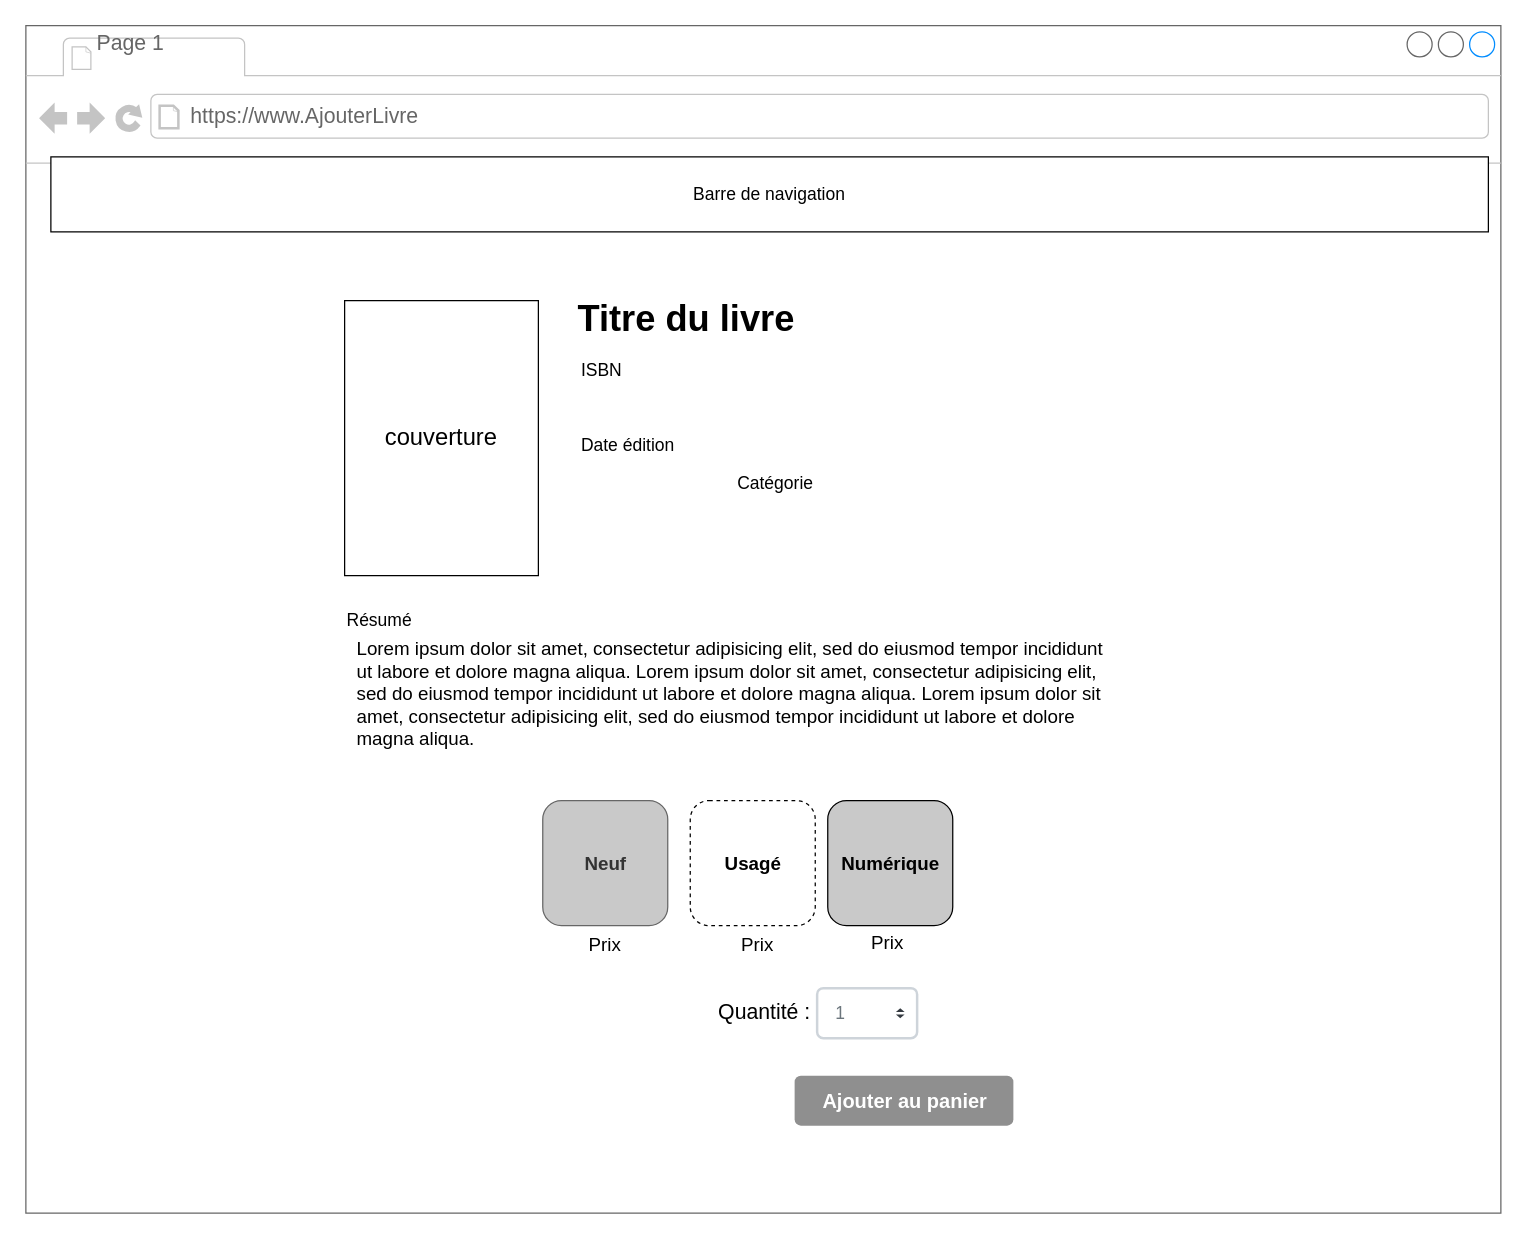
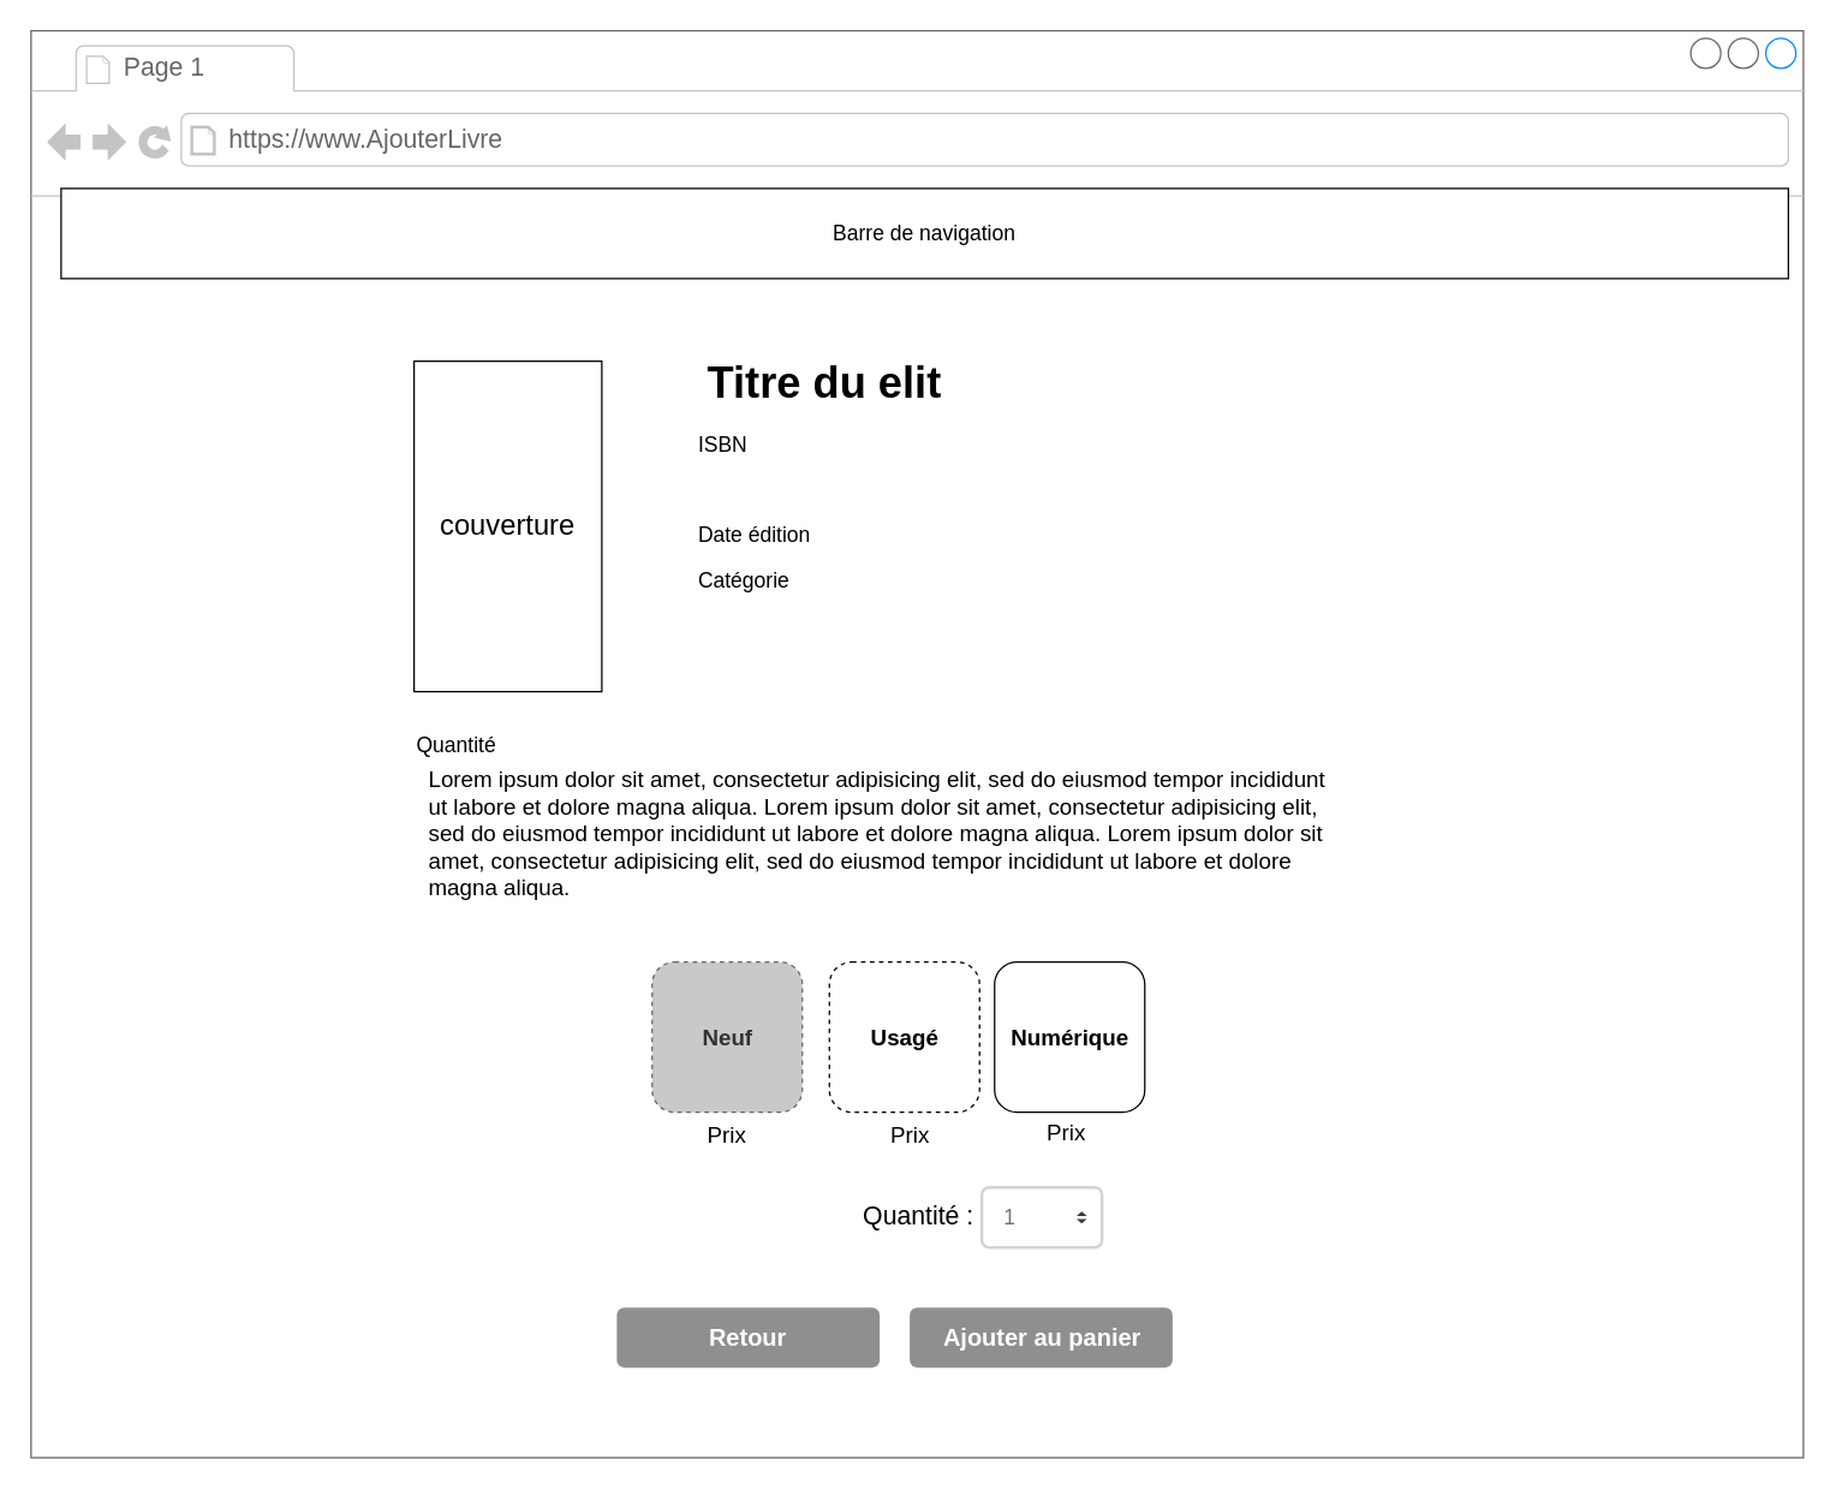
  <mxCell id="0" />
  <mxCell id="1" parent="0" />
  <mxCell id="2" value="" style="strokeWidth=1;shadow=0;dashed=0;align=center;html=1;shape=mxgraph.mockup.containers.browserWindow;rSize=0;strokeColor=#666666;strokeColor2=#008cff;strokeColor3=#c4c4c4;mainText=,;recursiveResize=0;" parent="1" vertex="1"><mxGeometry x="20" y="20" width="1180" height="950" as="geometry" /></mxCell>
- <mxCell id="3" value="Page 1" style="strokeWidth=1;shadow=0;dashed=0;align=center;html=1;shape=mxgraph.mockup.containers.anchor;fontSize=17;fontColor=#666666;align=left;" parent="2" vertex="1"><mxGeometry x="55" y="2" width="110" height="26" as="geometry" /></mxCell>
+ <mxCell id="3" value="Page 1" style="strokeWidth=1;shadow=0;dashed=0;align=center;html=1;shape=mxgraph.mockup.containers.anchor;fontSize=17;fontColor=#666666;align=left;" parent="2" vertex="1"><mxGeometry x="60" y="12" width="110" height="26" as="geometry" /></mxCell>
  <mxCell id="4" value="https://www.AjouterLivre" style="strokeWidth=1;shadow=0;dashed=0;align=center;html=1;shape=mxgraph.mockup.containers.anchor;rSize=0;fontSize=17;fontColor=#666666;align=left;" parent="2" vertex="1"><mxGeometry x="130" y="60" width="250" height="26" as="geometry" /></mxCell>
  <mxCell id="5" value="&lt;font style=&quot;font-size: 14px;&quot;&gt;Barre de navigation&lt;/font&gt;" style="rounded=0;whiteSpace=wrap;html=1;" parent="2" vertex="1"><mxGeometry x="20" y="105" width="1150" height="60" as="geometry" /></mxCell>
  <mxCell id="6" value="ISBN" style="fillColor=none;strokeColor=none;align=left;fontSize=14;" parent="2" vertex="1"><mxGeometry x="442.5" y="260" width="100" height="30" as="geometry" /></mxCell>
- <mxCell id="7" value="Résumé" style="fillColor=none;strokeColor=none;align=left;fontSize=14;" parent="2" vertex="1"><mxGeometry x="255" y="460" width="100" height="30" as="geometry" /></mxCell>
- <mxCell id="8" value="Ajouter au panier" style="html=1;shadow=0;dashed=0;shape=mxgraph.bootstrap.rrect;rSize=5;fillColor=#8F8F8F;strokeColor=none;align=center;spacing=15;fontSize=16;fontColor=#ffffff;fontStyle=1" parent="2" vertex="1"><mxGeometry x="615" y="840" width="175" height="40" as="geometry" /></mxCell>
- <mxCell id="9" value="&lt;span style=&quot;font-size: 29px;&quot;&gt;&lt;b&gt;Titre du livre&lt;/b&gt;&lt;/span&gt;" style="text;html=1;align=center;verticalAlign=middle;resizable=0;points=[];autosize=1;strokeColor=none;fillColor=none;fontSize=14;" parent="2" vertex="1"><mxGeometry x="427.5" y="210" width="200" height="50" as="geometry" /></mxCell>
+ <mxCell id="7" value="Quantité" style="fillColor=none;strokeColor=none;align=left;fontSize=14;" parent="2" vertex="1"><mxGeometry x="255" y="460" width="100" height="30" as="geometry" /></mxCell>
+ <mxCell id="8" value="Ajouter au panier" style="html=1;shadow=0;dashed=0;shape=mxgraph.bootstrap.rrect;rSize=5;fillColor=#8F8F8F;strokeColor=none;align=center;spacing=15;fontSize=16;fontColor=#ffffff;fontStyle=1" parent="2" vertex="1"><mxGeometry x="585" y="850" width="175" height="40" as="geometry" /></mxCell>
+ <mxCell id="9" value="&lt;span style=&quot;font-size: 29px;&quot;&gt;&lt;b&gt;Titre du elit&lt;/b&gt;&lt;/span&gt;" style="text;html=1;align=center;verticalAlign=middle;resizable=0;points=[];autosize=1;strokeColor=none;fillColor=none;fontSize=14;" parent="2" vertex="1"><mxGeometry x="427.5" y="210" width="200" height="50" as="geometry" /></mxCell>
  <mxCell id="10" value="Date édition" style="fillColor=none;strokeColor=none;align=left;fontSize=14;" parent="2" vertex="1"><mxGeometry x="442.5" y="320" width="100" height="30" as="geometry" /></mxCell>
- <mxCell id="12" value="couverture" style="rounded=0;whiteSpace=wrap;html=1;fontSize=19;" parent="2" vertex="1"><mxGeometry x="255" y="220" width="155" height="220" as="geometry" /></mxCell>
- <mxCell id="13" value="Catégorie" style="fillColor=none;strokeColor=none;align=left;fontSize=14;" parent="2" vertex="1"><mxGeometry x="567.5" y="350" width="100" height="30" as="geometry" /></mxCell>
+ <mxCell id="11" value="Retour" style="html=1;shadow=0;dashed=0;shape=mxgraph.bootstrap.rrect;rSize=5;strokeColor=none;strokeWidth=1;fillColor=#8F8F8F;fontColor=#FFFFFF;whiteSpace=wrap;align=center;verticalAlign=middle;spacingLeft=0;fontStyle=1;fontSize=16;spacing=5;" parent="2" vertex="1"><mxGeometry x="390" y="850" width="175" height="40" as="geometry" /></mxCell>
+ <mxCell id="12" value="couverture" style="rounded=0;whiteSpace=wrap;html=1;fontSize=19;" parent="2" vertex="1"><mxGeometry x="255" y="220" width="125" height="220" as="geometry" /></mxCell>
+ <mxCell id="13" value="Catégorie" style="fillColor=none;strokeColor=none;align=left;fontSize=14;" parent="2" vertex="1"><mxGeometry x="442.5" y="350" width="100" height="30" as="geometry" /></mxCell>
  <mxCell id="14" value="&lt;h1 style=&quot;font-size: 15px;&quot;&gt;&lt;span style=&quot;font-weight: normal;&quot;&gt;&lt;span style=&quot;background-color: initial;&quot;&gt;Lorem ipsum dolor sit amet, consectetur adipisicing elit, sed do eiusmod tempor incididunt ut labore et dolore magna aliqua.&amp;nbsp;&lt;/span&gt;Lorem ipsum dolor sit amet, consectetur adipisicing elit, sed do eiusmod tempor incididunt ut labore et dolore magna aliqua. Lorem ipsum dolor sit amet, consectetur adipisicing elit, sed do eiusmod tempor incididunt ut labore et dolore magna aliqua.&amp;nbsp;&lt;/span&gt;&lt;/h1&gt;" style="text;html=1;strokeColor=none;fillColor=none;spacing=5;spacingTop=-20;whiteSpace=wrap;overflow=hidden;rounded=0;fontSize=15;" parent="2" vertex="1"><mxGeometry x="260" y="490" width="610" height="120" as="geometry" /></mxCell>
  <mxCell id="15" value="1" style="html=1;shadow=0;dashed=0;shape=mxgraph.bootstrap.rrect;rSize=5;fillColor=#ffffff;strokeColor=#CED4DA;align=left;spacing=15;fontSize=14;fontColor=#6C767D;fontStyle=0;strokeWidth=2;" vertex="1" parent="2"><mxGeometry x="633" y="770" width="80" height="40" as="geometry" /></mxCell>
  <mxCell id="16" value="" style="shape=triangle;direction=south;fillColor=#343A40;strokeColor=none;perimeter=none;" vertex="1" parent="15"><mxGeometry x="1" y="0.5" width="7" height="3" relative="1" as="geometry"><mxPoint x="-17" y="1" as="offset" /></mxGeometry></mxCell>
  <mxCell id="17" value="" style="shape=triangle;direction=north;fillColor=#343A40;strokeColor=none;perimeter=none;" vertex="1" parent="15"><mxGeometry x="1" y="0.5" width="7" height="3" relative="1" as="geometry"><mxPoint x="-17" y="-4" as="offset" /></mxGeometry></mxCell>
- <mxCell id="18" value="Neuf" style="whiteSpace=wrap;html=1;aspect=fixed;rounded=1;fontSize=15;fontStyle=1;fillColor=#C9C9C9;fontColor=#333333;strokeColor=#666666;" vertex="1" parent="2"><mxGeometry x="413.5" y="620" width="100" height="100" as="geometry" /></mxCell>
- <mxCell id="19" value="Numérique" style="whiteSpace=wrap;html=1;aspect=fixed;rounded=1;fontSize=15;fontStyle=1;fillColor=#c9c9c9;" vertex="1" parent="2"><mxGeometry x="641.5" y="620" width="100" height="100" as="geometry" /></mxCell>
+ <mxCell id="18" value="Neuf" style="whiteSpace=wrap;html=1;aspect=fixed;rounded=1;fontSize=15;fontStyle=1;fillColor=#C9C9C9;fontColor=#333333;strokeColor=#666666;dashed=1;" vertex="1" parent="2"><mxGeometry x="413.5" y="620" width="100" height="100" as="geometry" /></mxCell>
+ <mxCell id="19" value="Numérique" style="whiteSpace=wrap;html=1;aspect=fixed;rounded=1;fontSize=15;fontStyle=1" vertex="1" parent="2"><mxGeometry x="641.5" y="620" width="100" height="100" as="geometry" /></mxCell>
  <mxCell id="20" value="Usagé" style="whiteSpace=wrap;html=1;aspect=fixed;rounded=1;fontSize=15;fontStyle=1;dashed=1;" vertex="1" parent="2"><mxGeometry x="531.5" y="620" width="100" height="100" as="geometry" /></mxCell>
  <mxCell id="21" value="Quantité :&amp;nbsp;" style="text;html=1;align=center;verticalAlign=middle;resizable=0;points=[];autosize=1;strokeColor=none;fillColor=none;fontSize=17;" vertex="1" parent="2"><mxGeometry x="543" y="775" width="100" height="30" as="geometry" /></mxCell>
  <mxCell id="22" value="Prix" style="text;html=1;align=center;verticalAlign=middle;resizable=0;points=[];autosize=1;strokeColor=none;fillColor=none;fontSize=15;" vertex="1" parent="2"><mxGeometry x="437.5" y="720" width="50" height="30" as="geometry" /></mxCell>
  <mxCell id="23" value="Prix" style="text;html=1;align=center;verticalAlign=middle;resizable=0;points=[];autosize=1;strokeColor=none;fillColor=none;fontSize=15;" vertex="1" parent="2"><mxGeometry x="560" y="720" width="50" height="30" as="geometry" /></mxCell>
  <mxCell id="24" value="Prix" style="text;html=1;align=center;verticalAlign=middle;resizable=0;points=[];autosize=1;strokeColor=none;fillColor=none;fontSize=15;" vertex="1" parent="2"><mxGeometry x="664" y="718" width="50" height="30" as="geometry" /></mxCell>
